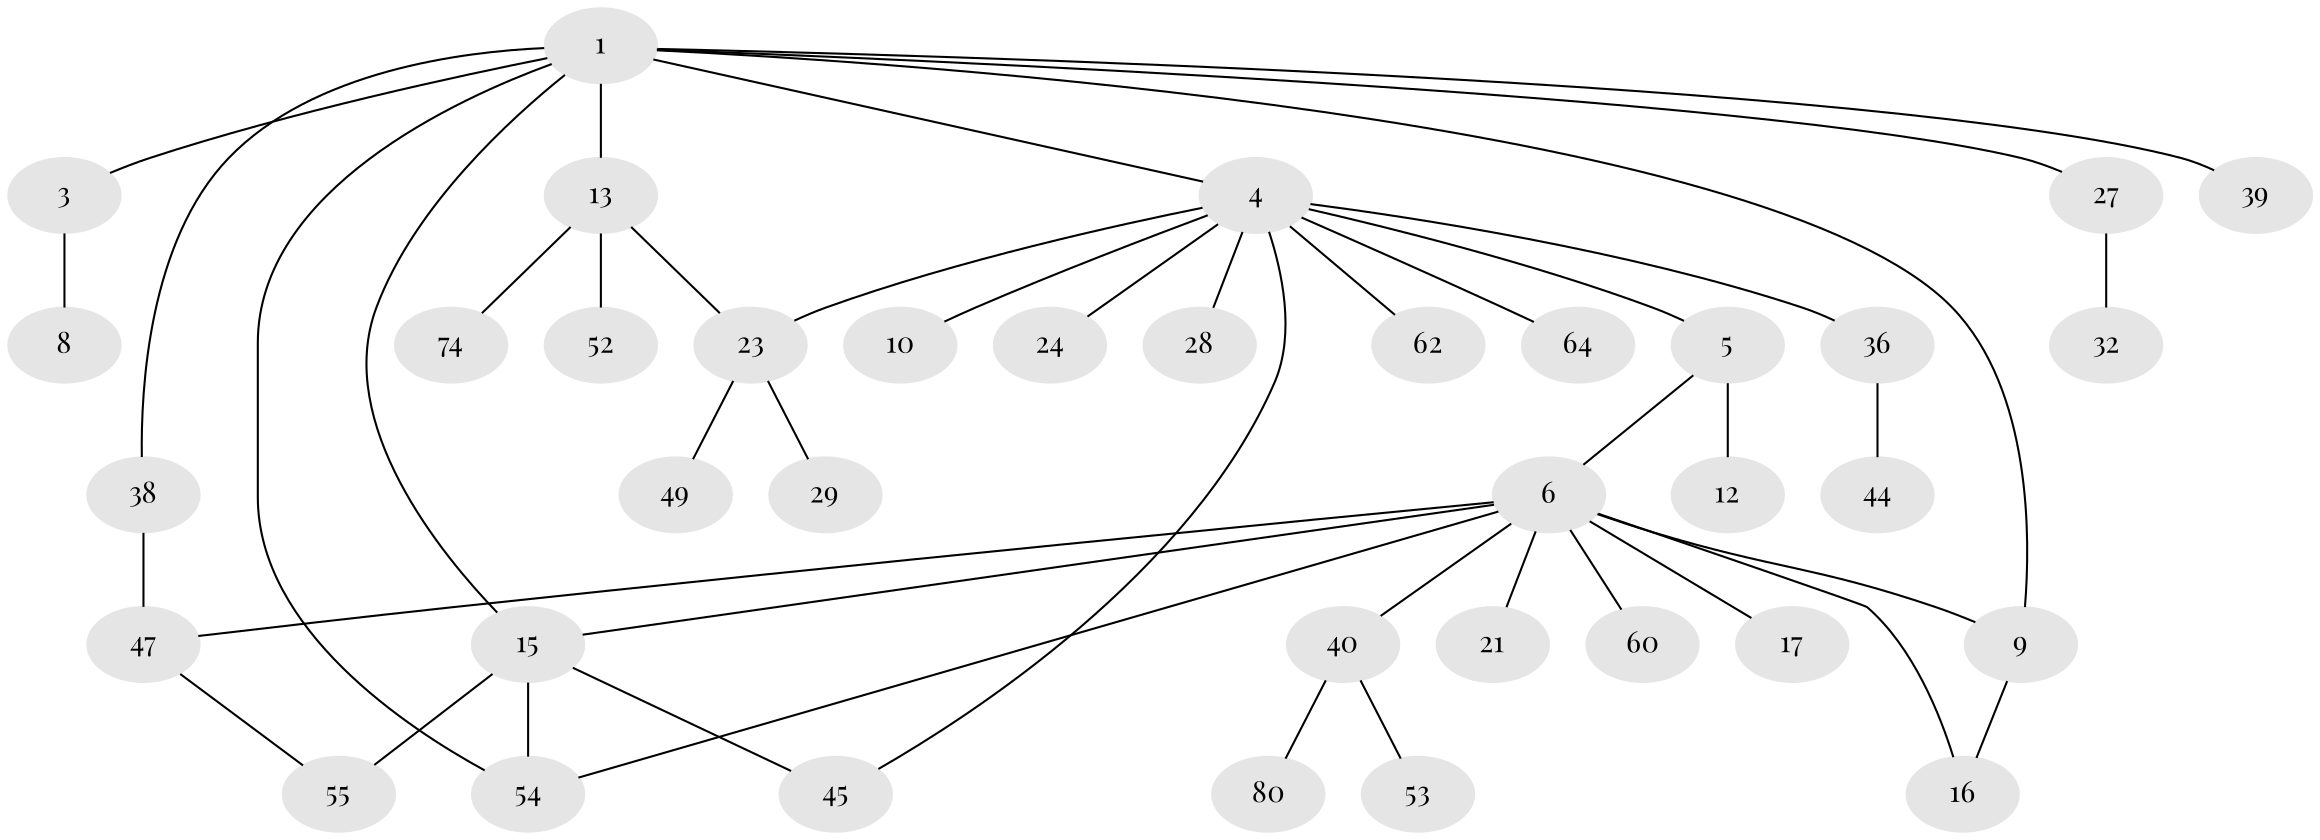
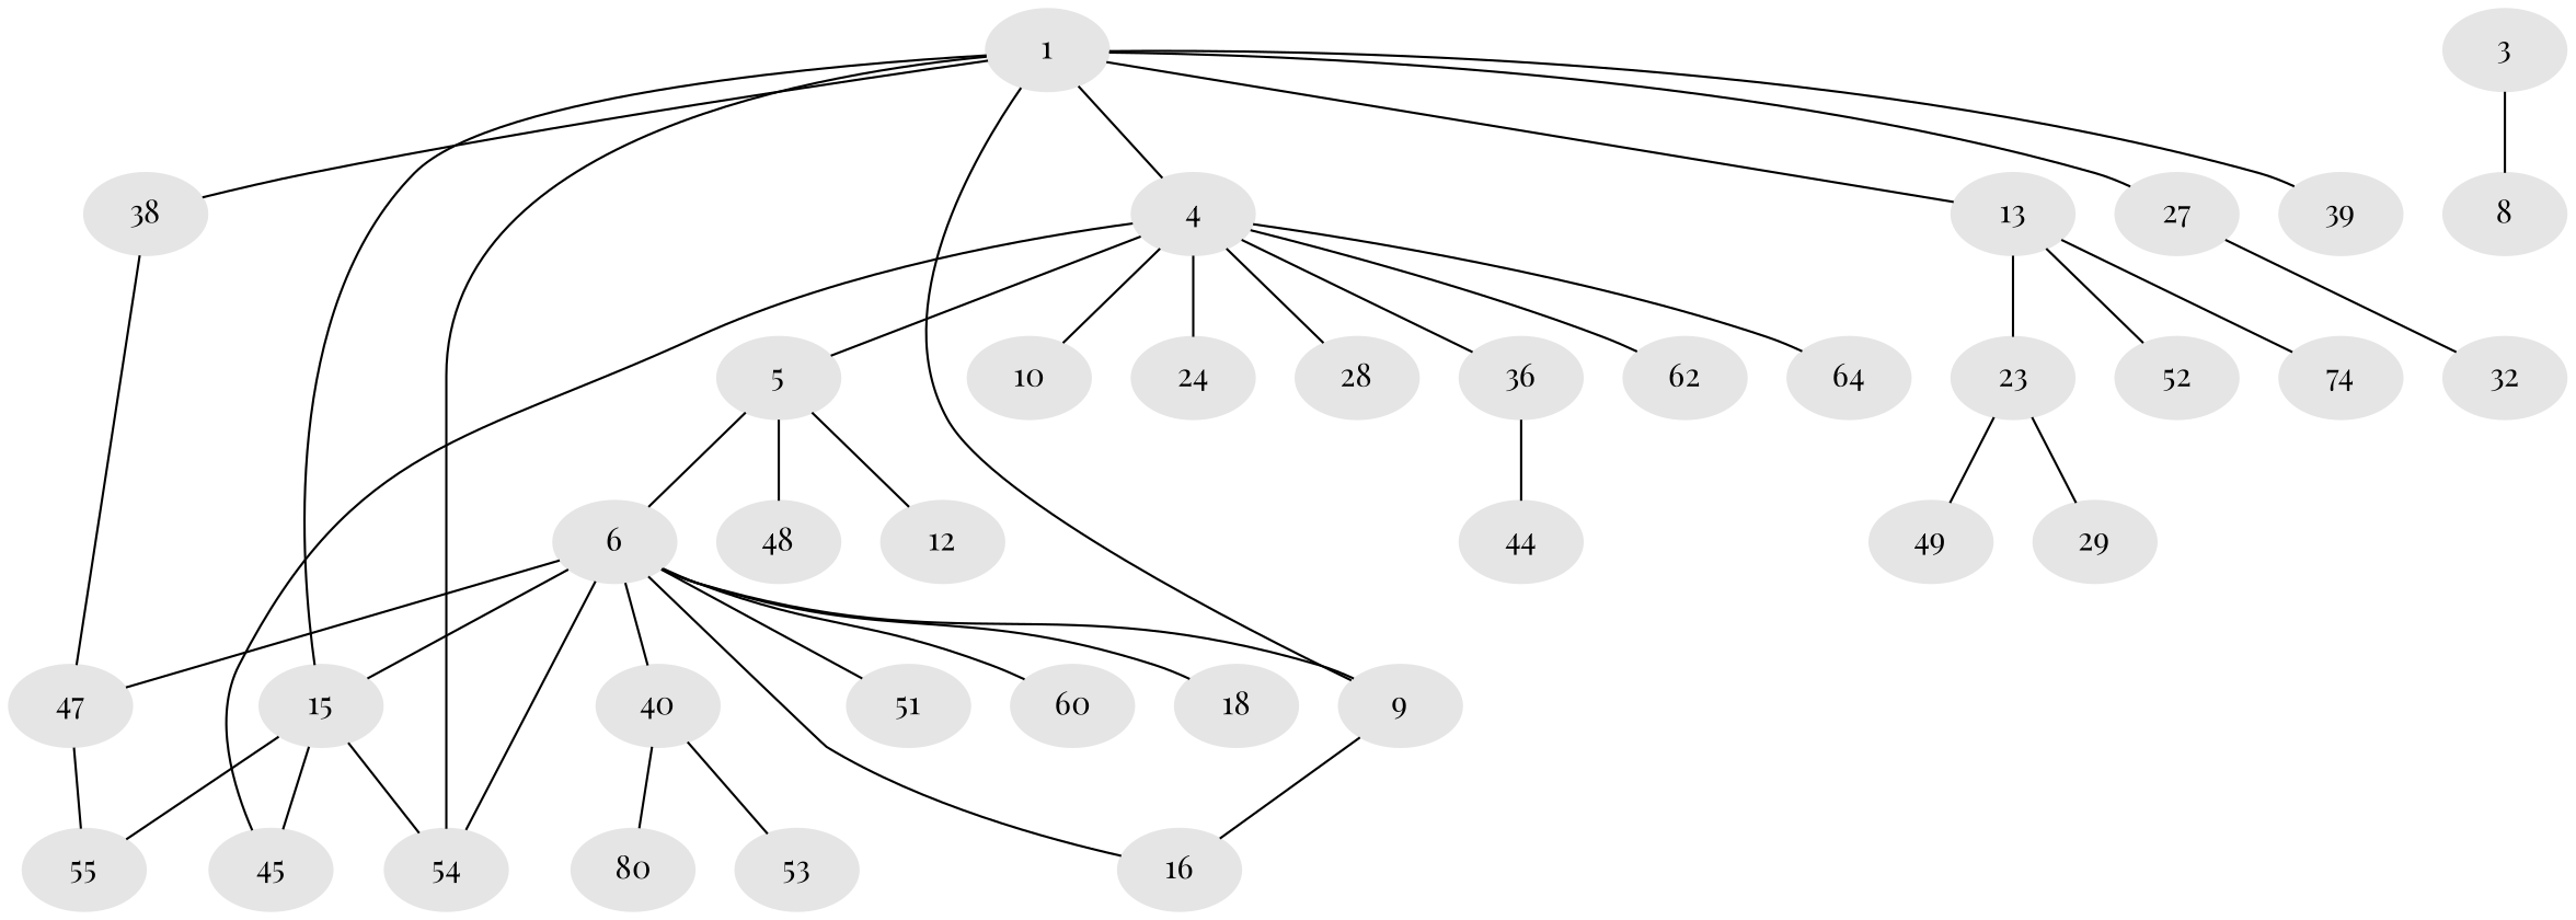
  graph {
    fontname="Playfair Display"
    node [color=gray90 fontname="Playfair Display" style=filled]
    edge [fontname="Playfair Display"]
    1 [super="+2"]
    3 [super="+76+17"]
    4 [super="+21+7"]
    9 [super="+37+56"]
    13 [super="+34+26"]
    15 [super="+31"]
    27
    38 [super="+57"]
    39
    54 [super="+66"]
    8
    5 [super="+22+11"]
    10
    23 [super="+71"]
    24 [super="+33+60"]
    28
    36
    45 [super="+78"]
    62
    64
    16
    52
    74
    55 [super="+58"]
    32
    47 [super="+50"]
    6 [super="+14+30+19"]
    12
+   48
    29 [super="+72+73"]
    49
    44
-   18 [label=17]
+   18
    40 [super="+61"]
-   51 [label=21]
+   51
    n36 [label=60]
    53
    80
-   1 -- 3
    1 -- 4
    1 -- 9
    1 -- 13
    1 -- 15
    1 -- 27
    1 -- 38
    1 -- 39
    1 -- 54
    3 -- 8
    4 -- 5
    4 -- 10
-   4 -- 23
    4 -- 24
    4 -- 28
    4 -- 36
    4 -- 45
    4 -- 62
    4 -- 64
    9 -- 16
    13 -- 23
    13 -- 52
    13 -- 74
    15 -- 54
    15 -- 45
    15 -- 55
    27 -- 32
    38 -- 47
    5 -- 6
    5 -- 12
+   5 -- 48
    23 -- 29
    23 -- 49
    36 -- 44
    47 -- 55
    6 -- 9
    6 -- 15
    6 -- 54
    6 -- 16
    6 -- 47
    6 -- 18
    6 -- 40
    6 -- 51
    6 -- n36
    40 -- 53
    40 -- 80
  }
